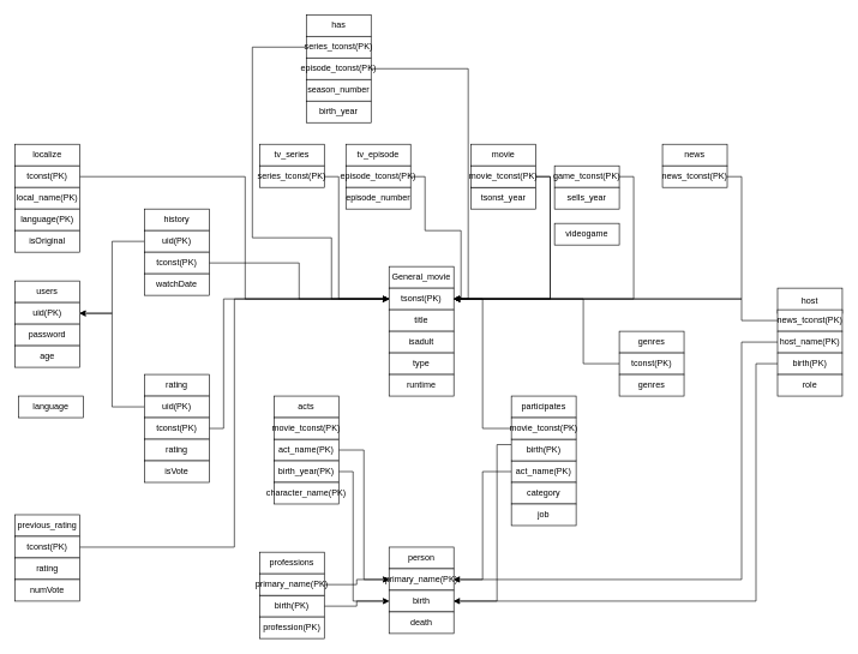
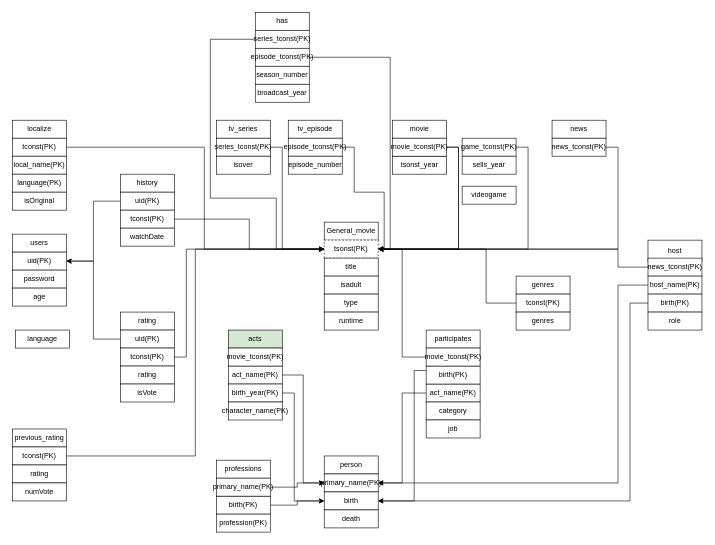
  <mxCell id="0" />
  <mxCell id="1" parent="0" />
  <mxCell id="2" value="General_movie" style="rounded=0;whiteSpace=wrap;html=1;" vertex="1" parent="1"><mxGeometry x="540" y="370" width="90" height="30" as="geometry" /></mxCell>
- <mxCell id="3" value="tsonst(PK)" style="rounded=0;whiteSpace=wrap;html=1;" vertex="1" parent="1"><mxGeometry x="540" y="400" width="90" height="30" as="geometry" /></mxCell>
+ <mxCell id="3" value="tsonst(PK)" style="rounded=0;whiteSpace=wrap;html=1;dashed=1;" vertex="1" parent="1"><mxGeometry x="540" y="400" width="90" height="30" as="geometry" /></mxCell>
  <mxCell id="4" value="title" style="rounded=0;whiteSpace=wrap;html=1;" vertex="1" parent="1"><mxGeometry x="540" y="430" width="90" height="30" as="geometry" /></mxCell>
  <mxCell id="5" value="isadult" style="rounded=0;whiteSpace=wrap;html=1;" vertex="1" parent="1"><mxGeometry x="540" y="460" width="90" height="30" as="geometry" /></mxCell>
  <mxCell id="6" value="type" style="rounded=0;whiteSpace=wrap;html=1;" vertex="1" parent="1"><mxGeometry x="540" y="490" width="90" height="30" as="geometry" /></mxCell>
  <mxCell id="7" value="runtime" style="rounded=0;whiteSpace=wrap;html=1;" vertex="1" parent="1"><mxGeometry x="540" y="520" width="90" height="30" as="geometry" /></mxCell>
  <mxCell id="8" value="tv_series" style="rounded=0;whiteSpace=wrap;html=1;" vertex="1" parent="1"><mxGeometry x="360" y="200" width="90" height="30" as="geometry" /></mxCell>
  <mxCell id="9" style="edgeStyle=orthogonalEdgeStyle;rounded=0;orthogonalLoop=1;jettySize=auto;html=1;exitX=1;exitY=0.5;exitDx=0;exitDy=0;entryX=0;entryY=0.5;entryDx=0;entryDy=0;" edge="1" parent="1" source="10" target="3"><mxGeometry relative="1" as="geometry"><Array as="points"><mxPoint x="470" y="245" /><mxPoint x="470" y="415" /></Array></mxGeometry></mxCell>
  <mxCell id="10" value="series_tconst(PK)" style="rounded=0;whiteSpace=wrap;html=1;" vertex="1" parent="1"><mxGeometry x="360" y="230" width="90" height="30" as="geometry" /></mxCell>
+ <mxCell id="11" value="isover" style="rounded=0;whiteSpace=wrap;html=1;" vertex="1" parent="1"><mxGeometry x="360" y="260" width="90" height="30" as="geometry" /></mxCell>
  <mxCell id="12" value="tv_episode" style="rounded=0;whiteSpace=wrap;html=1;" vertex="1" parent="1"><mxGeometry x="480" y="200" width="90" height="30" as="geometry" /></mxCell>
  <mxCell id="13" style="edgeStyle=orthogonalEdgeStyle;rounded=0;orthogonalLoop=1;jettySize=auto;html=1;exitX=1;exitY=0.5;exitDx=0;exitDy=0;entryX=1;entryY=0.5;entryDx=0;entryDy=0;" edge="1" parent="1" source="95" target="3"><mxGeometry relative="1" as="geometry"><mxPoint x="590" y="350" as="targetPoint" /></mxGeometry></mxCell>
  <mxCell id="14" style="edgeStyle=orthogonalEdgeStyle;rounded=0;orthogonalLoop=1;jettySize=auto;html=1;exitX=1;exitY=0.5;exitDx=0;exitDy=0;entryX=1;entryY=0.5;entryDx=0;entryDy=0;" edge="1" parent="1" source="15" target="3"><mxGeometry relative="1" as="geometry"><mxPoint x="590" y="360" as="targetPoint" /><Array as="points"><mxPoint x="590" y="245" /><mxPoint x="590" y="320" /><mxPoint x="640" y="320" /><mxPoint x="640" y="415" /></Array></mxGeometry></mxCell>
  <mxCell id="15" value="episode_tconst(PK)" style="rounded=0;whiteSpace=wrap;html=1;" vertex="1" parent="1"><mxGeometry x="480" y="230" width="90" height="30" as="geometry" /></mxCell>
  <mxCell id="16" value="episode_number" style="rounded=0;whiteSpace=wrap;html=1;" vertex="1" parent="1"><mxGeometry x="480" y="260" width="90" height="30" as="geometry" /></mxCell>
  <mxCell id="17" value="movie" style="rounded=0;whiteSpace=wrap;html=1;" vertex="1" parent="1"><mxGeometry x="654" y="200" width="90" height="30" as="geometry" /></mxCell>
  <mxCell id="18" style="edgeStyle=orthogonalEdgeStyle;rounded=0;orthogonalLoop=1;jettySize=auto;html=1;exitX=1;exitY=0.5;exitDx=0;exitDy=0;entryX=1;entryY=0.5;entryDx=0;entryDy=0;" edge="1" parent="1" source="95" target="3"><mxGeometry relative="1" as="geometry"><mxPoint x="720" y="420" as="targetPoint" /></mxGeometry></mxCell>
  <mxCell id="19" value="tsonst_year" style="rounded=0;whiteSpace=wrap;html=1;" vertex="1" parent="1"><mxGeometry x="654" y="260" width="90" height="30" as="geometry" /></mxCell>
  <mxCell id="20" value="videogame" style="rounded=0;whiteSpace=wrap;html=1;" vertex="1" parent="1"><mxGeometry x="770" y="310" width="90" height="30" as="geometry" /></mxCell>
  <mxCell id="21" style="edgeStyle=orthogonalEdgeStyle;rounded=0;orthogonalLoop=1;jettySize=auto;html=1;exitX=1;exitY=0.5;exitDx=0;exitDy=0;entryX=1;entryY=0.5;entryDx=0;entryDy=0;" edge="1" parent="1" source="22" target="3"><mxGeometry relative="1" as="geometry"><mxPoint x="880" y="410" as="targetPoint" /></mxGeometry></mxCell>
  <mxCell id="22" value="game_tconst(PK)" style="rounded=0;whiteSpace=wrap;html=1;" vertex="1" parent="1"><mxGeometry x="770" y="230" width="90" height="30" as="geometry" /></mxCell>
  <mxCell id="23" value="sells_year" style="rounded=0;whiteSpace=wrap;html=1;" vertex="1" parent="1"><mxGeometry x="770" y="260" width="90" height="30" as="geometry" /></mxCell>
  <mxCell id="24" value="has" style="rounded=0;whiteSpace=wrap;html=1;" vertex="1" parent="1"><mxGeometry x="425" y="20" width="90" height="30" as="geometry" /></mxCell>
  <mxCell id="25" style="edgeStyle=orthogonalEdgeStyle;rounded=0;orthogonalLoop=1;jettySize=auto;html=1;exitX=0;exitY=0.5;exitDx=0;exitDy=0;entryX=0;entryY=0.5;entryDx=0;entryDy=0;" edge="1" parent="1" source="26" target="3"><mxGeometry relative="1" as="geometry"><Array as="points"><mxPoint x="350" y="65" /><mxPoint x="350" y="330" /><mxPoint x="460" y="330" /><mxPoint x="460" y="415" /></Array></mxGeometry></mxCell>
  <mxCell id="26" value="series_tconst(PK)" style="rounded=0;whiteSpace=wrap;html=1;" vertex="1" parent="1"><mxGeometry x="425" y="50" width="90" height="30" as="geometry" /></mxCell>
  <mxCell id="27" style="edgeStyle=orthogonalEdgeStyle;rounded=0;orthogonalLoop=1;jettySize=auto;html=1;exitX=1;exitY=0.5;exitDx=0;exitDy=0;entryX=1;entryY=0.5;entryDx=0;entryDy=0;" edge="1" parent="1" source="28" target="3"><mxGeometry relative="1" as="geometry"><mxPoint x="620" y="290" as="targetPoint" /></mxGeometry></mxCell>
  <mxCell id="28" value="episode_tconst(PK)" style="rounded=0;whiteSpace=wrap;html=1;" vertex="1" parent="1"><mxGeometry x="425" y="80" width="90" height="30" as="geometry" /></mxCell>
  <mxCell id="29" value="season_number" style="rounded=0;whiteSpace=wrap;html=1;" vertex="1" parent="1"><mxGeometry x="425" y="110" width="90" height="30" as="geometry" /></mxCell>
- <mxCell id="30" value="birth_year" style="rounded=0;whiteSpace=wrap;html=1;" vertex="1" parent="1"><mxGeometry x="425" y="140" width="90" height="30" as="geometry" /></mxCell>
+ <mxCell id="30" value="broadcast_year" style="rounded=0;whiteSpace=wrap;html=1;" vertex="1" parent="1"><mxGeometry x="425" y="140" width="90" height="30" as="geometry" /></mxCell>
  <mxCell id="31" value="person" style="rounded=0;whiteSpace=wrap;html=1;" vertex="1" parent="1"><mxGeometry x="540" y="760" width="90" height="30" as="geometry" /></mxCell>
  <mxCell id="32" value="primary_name(PK)" style="rounded=0;whiteSpace=wrap;html=1;" vertex="1" parent="1"><mxGeometry x="540" y="790" width="90" height="30" as="geometry" /></mxCell>
  <mxCell id="33" value="birth" style="rounded=0;whiteSpace=wrap;html=1;" vertex="1" parent="1"><mxGeometry x="540" y="820" width="90" height="30" as="geometry" /></mxCell>
  <mxCell id="34" value="death" style="rounded=0;whiteSpace=wrap;html=1;" vertex="1" parent="1"><mxGeometry x="540" y="850" width="90" height="30" as="geometry" /></mxCell>
- <mxCell id="35" value="acts" style="rounded=0;whiteSpace=wrap;html=1;" vertex="1" parent="1"><mxGeometry x="380" y="550" width="90" height="30" as="geometry" /></mxCell>
+ <mxCell id="35" value="acts" style="rounded=0;whiteSpace=wrap;html=1;fillColor=#d5e8d4;" vertex="1" parent="1"><mxGeometry x="380" y="550" width="90" height="30" as="geometry" /></mxCell>
  <mxCell id="36" style="edgeStyle=orthogonalEdgeStyle;rounded=0;orthogonalLoop=1;jettySize=auto;html=1;exitX=1;exitY=0.5;exitDx=0;exitDy=0;entryX=0;entryY=0.5;entryDx=0;entryDy=0;" edge="1" parent="1" source="37" target="32"><mxGeometry relative="1" as="geometry" /></mxCell>
  <mxCell id="37" value="act_name(PK)" style="rounded=0;whiteSpace=wrap;html=1;" vertex="1" parent="1"><mxGeometry x="380" y="610" width="90" height="30" as="geometry" /></mxCell>
  <mxCell id="38" style="edgeStyle=orthogonalEdgeStyle;rounded=0;orthogonalLoop=1;jettySize=auto;html=1;exitX=1;exitY=0.5;exitDx=0;exitDy=0;entryX=0;entryY=0.5;entryDx=0;entryDy=0;" edge="1" parent="1" source="39" target="33"><mxGeometry relative="1" as="geometry"><Array as="points"><mxPoint x="490" y="655" /><mxPoint x="490" y="835" /></Array></mxGeometry></mxCell>
  <mxCell id="39" value="birth_year(PK)" style="rounded=0;whiteSpace=wrap;html=1;" vertex="1" parent="1"><mxGeometry x="380" y="640" width="90" height="30" as="geometry" /></mxCell>
  <mxCell id="40" value="movie_tconst(PK)" style="rounded=0;whiteSpace=wrap;html=1;" vertex="1" parent="1"><mxGeometry x="380" y="580" width="90" height="30" as="geometry" /></mxCell>
  <mxCell id="41" value="character_name(PK)" style="rounded=0;whiteSpace=wrap;html=1;" vertex="1" parent="1"><mxGeometry x="380" y="670" width="90" height="30" as="geometry" /></mxCell>
  <mxCell id="42" value="participates" style="rounded=0;whiteSpace=wrap;html=1;" vertex="1" parent="1"><mxGeometry x="710" y="550" width="90" height="30" as="geometry" /></mxCell>
  <mxCell id="43" style="edgeStyle=orthogonalEdgeStyle;rounded=0;orthogonalLoop=1;jettySize=auto;html=1;exitX=0;exitY=0.5;exitDx=0;exitDy=0;entryX=1;entryY=0.5;entryDx=0;entryDy=0;" edge="1" parent="1" source="44" target="32"><mxGeometry relative="1" as="geometry" /></mxCell>
  <mxCell id="44" value="act_name(PK)" style="rounded=0;whiteSpace=wrap;html=1;" vertex="1" parent="1"><mxGeometry x="710" y="640" width="90" height="30" as="geometry" /></mxCell>
  <mxCell id="45" style="edgeStyle=orthogonalEdgeStyle;rounded=0;orthogonalLoop=1;jettySize=auto;html=1;exitX=0;exitY=0.25;exitDx=0;exitDy=0;entryX=1;entryY=0.5;entryDx=0;entryDy=0;" edge="1" parent="1" source="46" target="33"><mxGeometry relative="1" as="geometry"><Array as="points"><mxPoint x="690" y="618" /><mxPoint x="690" y="835" /></Array></mxGeometry></mxCell>
  <mxCell id="46" value="birth(PK)" style="rounded=0;whiteSpace=wrap;html=1;" vertex="1" parent="1"><mxGeometry x="710" y="610" width="90" height="30" as="geometry" /></mxCell>
  <mxCell id="47" style="edgeStyle=orthogonalEdgeStyle;rounded=0;orthogonalLoop=1;jettySize=auto;html=1;exitX=0;exitY=0.5;exitDx=0;exitDy=0;entryX=1;entryY=0.5;entryDx=0;entryDy=0;" edge="1" parent="1" source="48" target="3"><mxGeometry relative="1" as="geometry" /></mxCell>
  <mxCell id="48" value="movie_tconst(PK)" style="rounded=0;whiteSpace=wrap;html=1;" vertex="1" parent="1"><mxGeometry x="710" y="580" width="90" height="30" as="geometry" /></mxCell>
  <mxCell id="49" value="category" style="rounded=0;whiteSpace=wrap;html=1;" vertex="1" parent="1"><mxGeometry x="710" y="670" width="90" height="30" as="geometry" /></mxCell>
  <mxCell id="50" value="job" style="rounded=0;whiteSpace=wrap;html=1;" vertex="1" parent="1"><mxGeometry x="710" y="700" width="90" height="30" as="geometry" /></mxCell>
  <mxCell id="51" value="news" style="rounded=0;whiteSpace=wrap;html=1;" vertex="1" parent="1"><mxGeometry x="920" y="200" width="90" height="30" as="geometry" /></mxCell>
  <mxCell id="52" style="edgeStyle=orthogonalEdgeStyle;rounded=0;orthogonalLoop=1;jettySize=auto;html=1;exitX=1;exitY=0.5;exitDx=0;exitDy=0;entryX=1;entryY=0.5;entryDx=0;entryDy=0;" edge="1" parent="1" source="53" target="3"><mxGeometry relative="1" as="geometry" /></mxCell>
  <mxCell id="53" value="news_tconst(PK)" style="rounded=0;whiteSpace=wrap;html=1;" vertex="1" parent="1"><mxGeometry x="920" y="230" width="90" height="30" as="geometry" /></mxCell>
  <mxCell id="54" value="host" style="rounded=0;whiteSpace=wrap;html=1;" vertex="1" parent="1"><mxGeometry x="1080" y="400" width="90" height="35" as="geometry" /></mxCell>
  <mxCell id="55" style="edgeStyle=orthogonalEdgeStyle;rounded=0;orthogonalLoop=1;jettySize=auto;html=1;exitX=0;exitY=0.5;exitDx=0;exitDy=0;entryX=1;entryY=0.5;entryDx=0;entryDy=0;" edge="1" parent="1" source="56" target="3"><mxGeometry relative="1" as="geometry"><Array as="points"><mxPoint x="1030" y="445" /><mxPoint x="1030" y="415" /></Array></mxGeometry></mxCell>
  <mxCell id="56" value="news_tconst(PK)" style="rounded=0;whiteSpace=wrap;html=1;" vertex="1" parent="1"><mxGeometry x="1080" y="430" width="90" height="30" as="geometry" /></mxCell>
  <mxCell id="57" style="edgeStyle=orthogonalEdgeStyle;rounded=0;orthogonalLoop=1;jettySize=auto;html=1;exitX=0;exitY=0.5;exitDx=0;exitDy=0;entryX=1;entryY=0.5;entryDx=0;entryDy=0;" edge="1" parent="1" source="58" target="32"><mxGeometry relative="1" as="geometry"><mxPoint x="1030" y="810" as="targetPoint" /><Array as="points"><mxPoint x="1030" y="475" /><mxPoint x="1030" y="805" /></Array></mxGeometry></mxCell>
  <mxCell id="58" value="host_name(PK)" style="rounded=0;whiteSpace=wrap;html=1;" vertex="1" parent="1"><mxGeometry x="1080" y="460" width="90" height="30" as="geometry" /></mxCell>
  <mxCell id="59" style="edgeStyle=orthogonalEdgeStyle;rounded=0;orthogonalLoop=1;jettySize=auto;html=1;exitX=0;exitY=0.5;exitDx=0;exitDy=0;entryX=1;entryY=0.5;entryDx=0;entryDy=0;" edge="1" parent="1" source="60" target="33"><mxGeometry relative="1" as="geometry"><mxPoint x="1050" y="830" as="targetPoint" /><Array as="points"><mxPoint x="1050" y="505" /><mxPoint x="1050" y="835" /></Array></mxGeometry></mxCell>
  <mxCell id="60" value="birth(PK)" style="rounded=0;whiteSpace=wrap;html=1;" vertex="1" parent="1"><mxGeometry x="1080" y="490" width="90" height="30" as="geometry" /></mxCell>
  <mxCell id="61" value="role" style="rounded=0;whiteSpace=wrap;html=1;" vertex="1" parent="1"><mxGeometry x="1080" y="520" width="90" height="30" as="geometry" /></mxCell>
  <mxCell id="62" value="users" style="rounded=0;whiteSpace=wrap;html=1;" vertex="1" parent="1"><mxGeometry x="20" y="390" width="90" height="30" as="geometry" /></mxCell>
  <mxCell id="63" value="uid(PK)" style="rounded=0;whiteSpace=wrap;html=1;" vertex="1" parent="1"><mxGeometry x="20" y="420" width="90" height="30" as="geometry" /></mxCell>
  <mxCell id="64" value="password" style="rounded=0;whiteSpace=wrap;html=1;" vertex="1" parent="1"><mxGeometry x="20" y="450" width="90" height="30" as="geometry" /></mxCell>
  <mxCell id="65" value="age" style="rounded=0;whiteSpace=wrap;html=1;" vertex="1" parent="1"><mxGeometry x="20" y="480" width="90" height="30" as="geometry" /></mxCell>
  <mxCell id="66" value="language" style="rounded=0;whiteSpace=wrap;html=1;" vertex="1" parent="1"><mxGeometry x="25" y="550" width="90" height="30" as="geometry" /></mxCell>
  <mxCell id="67" value="history" style="rounded=0;whiteSpace=wrap;html=1;" vertex="1" parent="1"><mxGeometry x="200" y="290" width="90" height="30" as="geometry" /></mxCell>
  <mxCell id="68" style="edgeStyle=orthogonalEdgeStyle;rounded=0;orthogonalLoop=1;jettySize=auto;html=1;exitX=0;exitY=0.5;exitDx=0;exitDy=0;entryX=1;entryY=0.5;entryDx=0;entryDy=0;" edge="1" parent="1" source="69" target="63"><mxGeometry relative="1" as="geometry" /></mxCell>
  <mxCell id="69" value="uid(PK)" style="rounded=0;whiteSpace=wrap;html=1;" vertex="1" parent="1"><mxGeometry x="200" y="320" width="90" height="30" as="geometry" /></mxCell>
  <mxCell id="70" style="edgeStyle=orthogonalEdgeStyle;rounded=0;orthogonalLoop=1;jettySize=auto;html=1;exitX=1;exitY=0.5;exitDx=0;exitDy=0;entryX=0;entryY=0.5;entryDx=0;entryDy=0;" edge="1" parent="1" source="71" target="3"><mxGeometry relative="1" as="geometry" /></mxCell>
  <mxCell id="71" value="tconst(PK)" style="rounded=0;whiteSpace=wrap;html=1;" vertex="1" parent="1"><mxGeometry x="200" y="350" width="90" height="30" as="geometry" /></mxCell>
  <mxCell id="72" value="watchDate" style="rounded=0;whiteSpace=wrap;html=1;" vertex="1" parent="1"><mxGeometry x="200" y="380" width="90" height="30" as="geometry" /></mxCell>
  <mxCell id="73" value="rating" style="rounded=0;whiteSpace=wrap;html=1;" vertex="1" parent="1"><mxGeometry x="200" y="520" width="90" height="30" as="geometry" /></mxCell>
  <mxCell id="74" style="edgeStyle=orthogonalEdgeStyle;rounded=0;orthogonalLoop=1;jettySize=auto;html=1;exitX=0;exitY=0.5;exitDx=0;exitDy=0;entryX=1;entryY=0.5;entryDx=0;entryDy=0;" edge="1" parent="1" source="75" target="63"><mxGeometry relative="1" as="geometry" /></mxCell>
  <mxCell id="75" value="uid(PK)" style="rounded=0;whiteSpace=wrap;html=1;" vertex="1" parent="1"><mxGeometry x="200" y="550" width="90" height="30" as="geometry" /></mxCell>
  <mxCell id="76" style="edgeStyle=orthogonalEdgeStyle;rounded=0;orthogonalLoop=1;jettySize=auto;html=1;exitX=1;exitY=0.5;exitDx=0;exitDy=0;entryX=0;entryY=0.5;entryDx=0;entryDy=0;" edge="1" parent="1" source="77" target="3"><mxGeometry relative="1" as="geometry"><Array as="points"><mxPoint x="310" y="595" /><mxPoint x="310" y="415" /></Array></mxGeometry></mxCell>
  <mxCell id="77" value="tconst(PK)" style="rounded=0;whiteSpace=wrap;html=1;" vertex="1" parent="1"><mxGeometry x="200" y="580" width="90" height="30" as="geometry" /></mxCell>
  <mxCell id="78" value="rating" style="rounded=0;whiteSpace=wrap;html=1;" vertex="1" parent="1"><mxGeometry x="200" y="610" width="90" height="30" as="geometry" /></mxCell>
  <mxCell id="79" value="isVote" style="rounded=0;whiteSpace=wrap;html=1;" vertex="1" parent="1"><mxGeometry x="200" y="640" width="90" height="30" as="geometry" /></mxCell>
  <mxCell id="80" value="previous_rating" style="rounded=0;whiteSpace=wrap;html=1;" vertex="1" parent="1"><mxGeometry x="20" y="715" width="90" height="30" as="geometry" /></mxCell>
  <mxCell id="81" style="edgeStyle=orthogonalEdgeStyle;rounded=0;orthogonalLoop=1;jettySize=auto;html=1;exitX=1;exitY=0.5;exitDx=0;exitDy=0;entryX=0;entryY=0.5;entryDx=0;entryDy=0;" edge="1" parent="1" source="82" target="3"><mxGeometry relative="1" as="geometry" /></mxCell>
  <mxCell id="82" value="tconst(PK)" style="rounded=0;whiteSpace=wrap;html=1;" vertex="1" parent="1"><mxGeometry x="20" y="745" width="90" height="30" as="geometry" /></mxCell>
  <mxCell id="83" value="rating" style="rounded=0;whiteSpace=wrap;html=1;" vertex="1" parent="1"><mxGeometry x="20" y="775" width="90" height="30" as="geometry" /></mxCell>
  <mxCell id="84" value="numVote" style="rounded=0;whiteSpace=wrap;html=1;" vertex="1" parent="1"><mxGeometry x="20" y="805" width="90" height="30" as="geometry" /></mxCell>
  <mxCell id="85" value="genres" style="rounded=0;whiteSpace=wrap;html=1;" vertex="1" parent="1"><mxGeometry x="860" y="460" width="90" height="30" as="geometry" /></mxCell>
  <mxCell id="86" style="edgeStyle=orthogonalEdgeStyle;rounded=0;orthogonalLoop=1;jettySize=auto;html=1;exitX=0;exitY=0.5;exitDx=0;exitDy=0;entryX=1;entryY=0.5;entryDx=0;entryDy=0;" edge="1" parent="1" source="87" target="3"><mxGeometry relative="1" as="geometry"><mxPoint x="810" y="410" as="targetPoint" /><Array as="points"><mxPoint x="810" y="505" /><mxPoint x="810" y="415" /></Array></mxGeometry></mxCell>
  <mxCell id="87" value="tconst(PK)" style="rounded=0;whiteSpace=wrap;html=1;" vertex="1" parent="1"><mxGeometry x="860" y="490" width="90" height="30" as="geometry" /></mxCell>
  <mxCell id="88" value="genres" style="rounded=0;whiteSpace=wrap;html=1;" vertex="1" parent="1"><mxGeometry x="860" y="520" width="90" height="30" as="geometry" /></mxCell>
  <mxCell id="89" value="localize" style="rounded=0;whiteSpace=wrap;html=1;" vertex="1" parent="1"><mxGeometry x="20" y="200" width="90" height="30" as="geometry" /></mxCell>
  <mxCell id="90" style="edgeStyle=orthogonalEdgeStyle;rounded=0;orthogonalLoop=1;jettySize=auto;html=1;exitX=1;exitY=0.5;exitDx=0;exitDy=0;entryX=0;entryY=0.5;entryDx=0;entryDy=0;" edge="1" parent="1" source="91" target="3"><mxGeometry relative="1" as="geometry"><Array as="points"><mxPoint x="340" y="245" /><mxPoint x="340" y="415" /></Array></mxGeometry></mxCell>
  <mxCell id="91" value="tconst(PK)" style="rounded=0;whiteSpace=wrap;html=1;" vertex="1" parent="1"><mxGeometry x="20" y="230" width="90" height="30" as="geometry" /></mxCell>
  <mxCell id="92" value="local_name(PK)" style="rounded=0;whiteSpace=wrap;html=1;" vertex="1" parent="1"><mxGeometry x="20" y="260" width="90" height="30" as="geometry" /></mxCell>
  <mxCell id="93" value="language(PK)" style="rounded=0;whiteSpace=wrap;html=1;" vertex="1" parent="1"><mxGeometry x="20" y="290" width="90" height="30" as="geometry" /></mxCell>
  <mxCell id="94" value="isOriginal" style="rounded=0;whiteSpace=wrap;html=1;" vertex="1" parent="1"><mxGeometry x="20" y="320" width="90" height="30" as="geometry" /></mxCell>
  <mxCell id="95" value="movie_tconst(PK)" style="rounded=0;whiteSpace=wrap;html=1;" vertex="1" parent="1"><mxGeometry x="654" y="230" width="90" height="30" as="geometry" /></mxCell>
  <mxCell id="96" value="professions" style="rounded=0;whiteSpace=wrap;html=1;" vertex="1" parent="1"><mxGeometry x="360" y="767" width="90" height="30" as="geometry" /></mxCell>
  <mxCell id="97" style="edgeStyle=orthogonalEdgeStyle;rounded=0;orthogonalLoop=1;jettySize=auto;html=1;exitX=1;exitY=0.5;exitDx=0;exitDy=0;entryX=0;entryY=0.5;entryDx=0;entryDy=0;" edge="1" parent="1" source="98" target="33"><mxGeometry relative="1" as="geometry" /></mxCell>
  <mxCell id="98" value="birth(PK)" style="rounded=0;whiteSpace=wrap;html=1;" vertex="1" parent="1"><mxGeometry x="360" y="827" width="90" height="30" as="geometry" /></mxCell>
  <mxCell id="99" value="profession(PK)" style="rounded=0;whiteSpace=wrap;html=1;" vertex="1" parent="1"><mxGeometry x="360" y="857" width="90" height="30" as="geometry" /></mxCell>
  <mxCell id="100" style="edgeStyle=orthogonalEdgeStyle;rounded=0;orthogonalLoop=1;jettySize=auto;html=1;exitX=1;exitY=0.5;exitDx=0;exitDy=0;entryX=0;entryY=0.5;entryDx=0;entryDy=0;" edge="1" parent="1" source="101" target="32"><mxGeometry relative="1" as="geometry" /></mxCell>
  <mxCell id="101" value="primary_name(PK)" style="rounded=0;whiteSpace=wrap;html=1;" vertex="1" parent="1"><mxGeometry x="360" y="797" width="90" height="30" as="geometry" /></mxCell>
